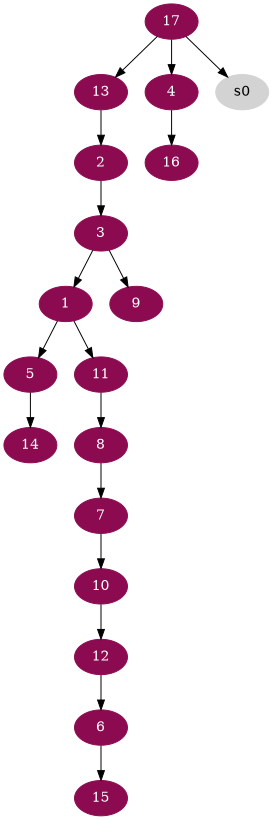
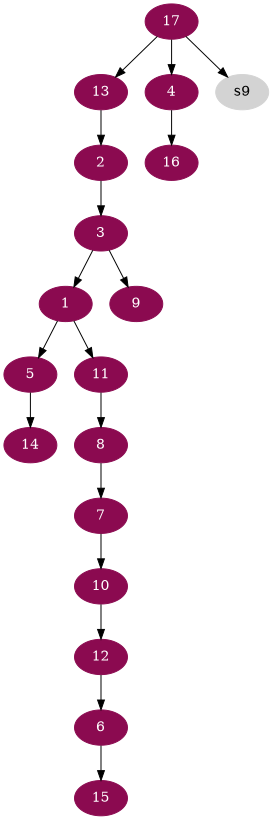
  digraph {
    node [color=deeppink4 fontcolor=white style=filled]
    3
    1
    9
    5
    11
    13
    2
    17
    4
-   s0 [color=lightgrey fontcolor=black]
+   s0 [color=lightgrey fontcolor=black label=s9]
    16
    14
    12
    6
    15
    8
    7
    10
    3 -> 1
    3 -> 9
    1 -> 5
    1 -> 11
    5 -> 14
    11 -> 8
    13 -> 2
    2 -> 3
    17 -> 13
    17 -> 4
    17 -> s0
    4 -> 16
    12 -> 6
    6 -> 15
    8 -> 7
    7 -> 10
    10 -> 12
  }
